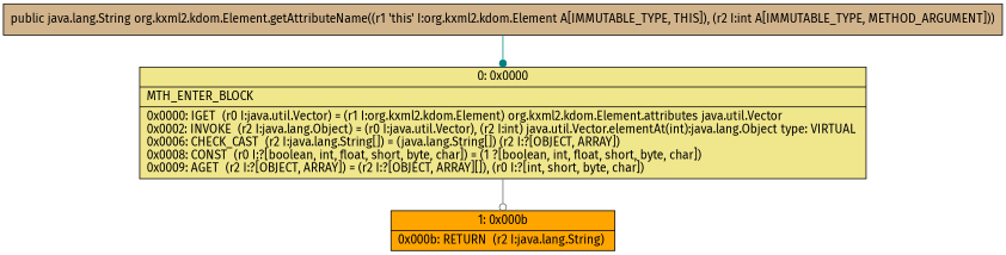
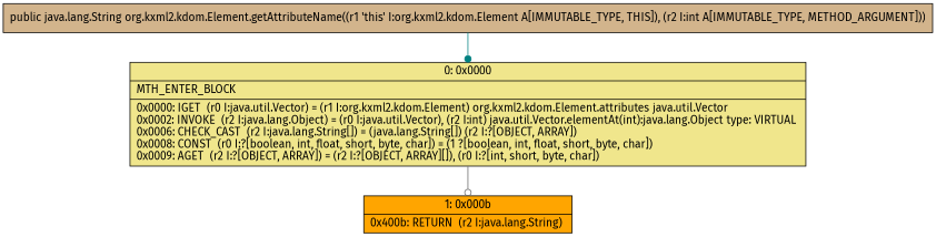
  digraph {
    fontname="Fira Sans"
    node [shape=record style=filled fontname="Fira Sans"]
    edge [fontname="Fira Sans"]
    n1 [label="{0\:\ 0x0000|MTH_ENTER_BLOCK\l|0x0000: IGET  (r0 I:java.util.Vector) = (r1 I:org.kxml2.kdom.Element) org.kxml2.kdom.Element.attributes java.util.Vector \l0x0002: INVOKE  (r2 I:java.lang.Object) = (r0 I:java.util.Vector), (r2 I:int) java.util.Vector.elementAt(int):java.lang.Object type: VIRTUAL \l0x0006: CHECK_CAST  (r2 I:java.lang.String[]) = (java.lang.String[]) (r2 I:?[OBJECT, ARRAY]) \l0x0008: CONST  (r0 I:?[boolean, int, float, short, byte, char]) = (1 ?[boolean, int, float, short, byte, char]) \l0x0009: AGET  (r2 I:?[OBJECT, ARRAY]) = (r2 I:?[OBJECT, ARRAY][]), (r0 I:?[int, short, byte, char]) \l}" fillcolor=khaki]
-   n2 [label="{1\:\ 0x000b|0x000b: RETURN  (r2 I:java.lang.String) \l}" fillcolor=orange]
+   n2 [label="{1\:\ 0x000b|0x400b: RETURN  (r2 I:java.lang.String) \l}" fillcolor=orange]
    n3 [label="{public java.lang.String org.kxml2.kdom.Element.getAttributeName((r1 'this' I:org.kxml2.kdom.Element A[IMMUTABLE_TYPE, THIS]), (r2 I:int A[IMMUTABLE_TYPE, METHOD_ARGUMENT])) }" fillcolor=tan]
    n1 -> n2 [color=gray40 arrowhead=odot]
    n3 -> n1 [color=teal arrowhead=dot]
  }
